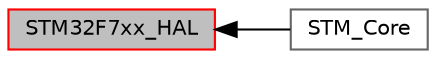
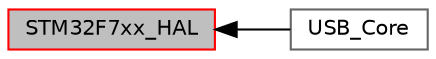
  digraph {
    rankdir=LR
    node [fontname=Helvetica fontsize=10 shape=record style=filled]
-   n1 [color=gray40 fillcolor=white height=0.2 label=STM_Core width=0.4]
+   n1 [color=gray40 fillcolor=white height=0.2 label=USB_Core width=0.4]
    n2 [color=red fillcolor=grey75 fontcolor=black height=0.2 label=STM32F7xx_HAL width=0.4]
    n2 -> n1 [dir=back fontname=Helvetica fontsize=10 labelfontname=Helvetica labelfontsize=10 shape=plaintext style=solid]
  }
